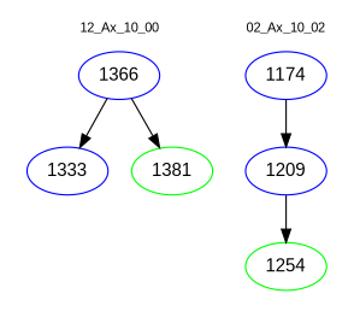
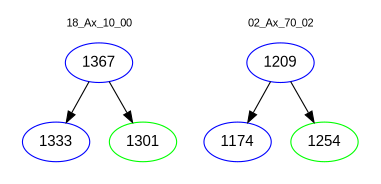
  digraph {
    fontname="Liberation Sans"
    node [color=blue fontname="Liberation Sans"]
    edge [color=black fontname="Liberation Sans"]
-   n1 [label=1366]
+   n1 [label=1367]
    n2 [label=1333]
-   n3 [color=green label=1381]
+   n3 [color=green label=1301]
    n4 [label=1209]
    n5 [label=1174]
    n6 [color=green label=1254]
    subgraph cluster_1 {
      color=white
      fontsize=10
-     label="12_Ax_10_00"
+     label="18_Ax_10_00"
      n1
      n2
      n3
    }
    subgraph cluster_2 {
      color=white
      fontsize=10
-     label="02_Ax_10_02"
+     label="02_Ax_70_02"
      n4
      n5
      n6
    }
    n1 -> n2
    n1 -> n3
-   n5 -> n4
+   n4 -> n5
    n4 -> n6
  }
